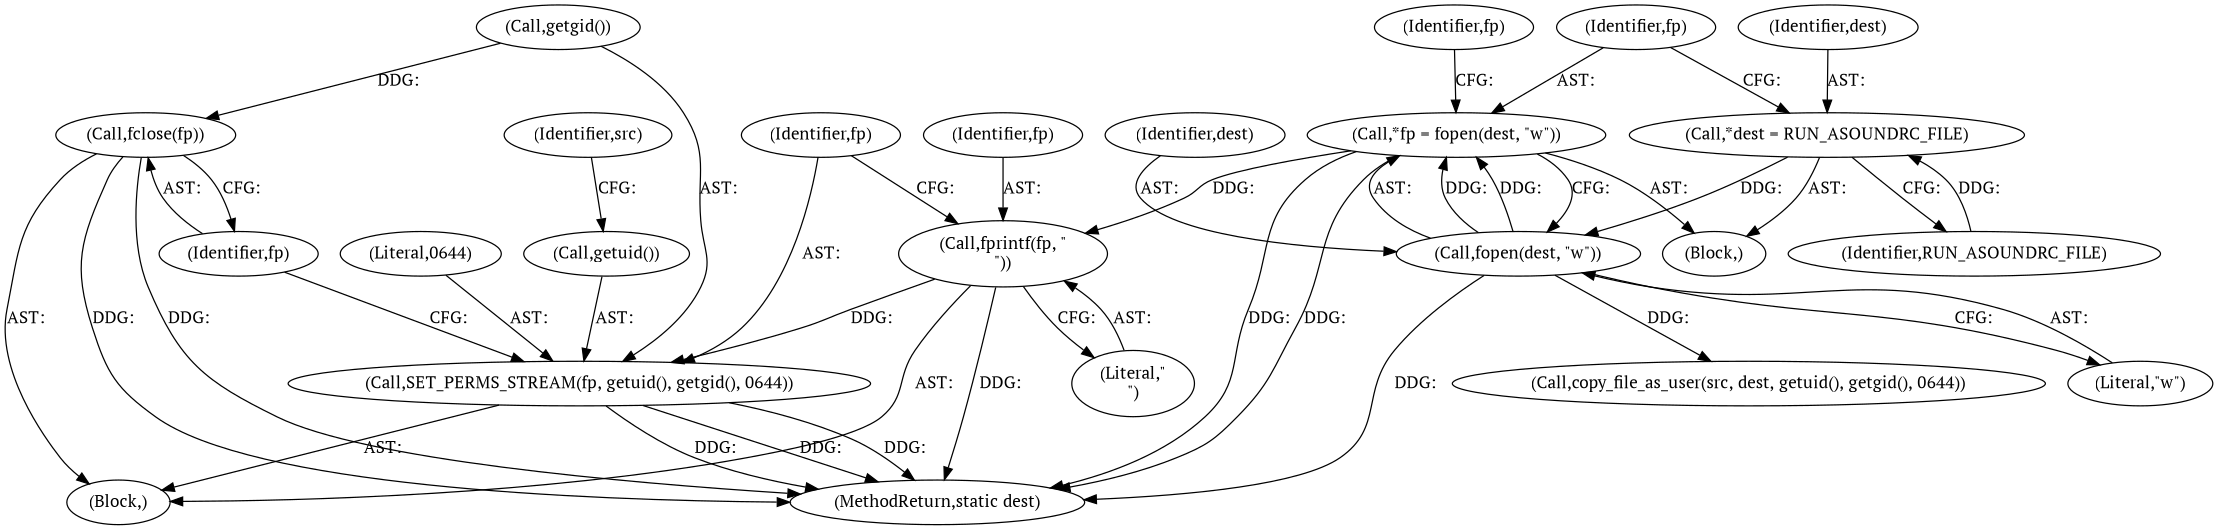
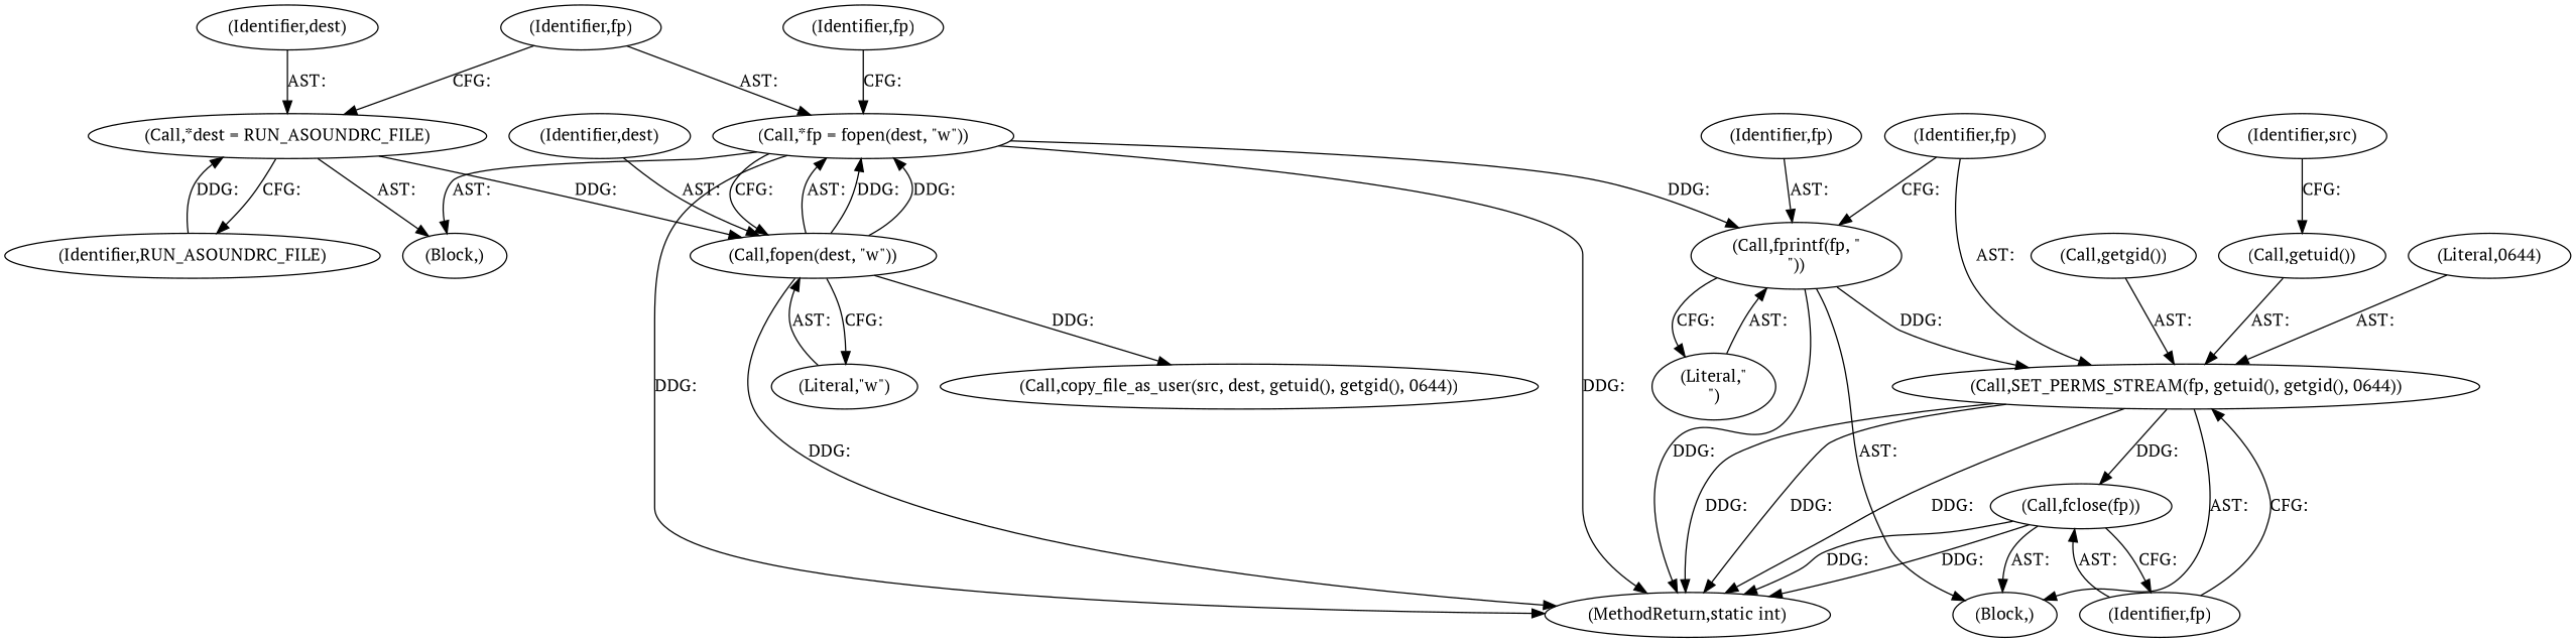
  digraph {
    fontname="PT Serif"
    node [fontname="PT Serif"]
    edge [fontname="PT Serif"]
    n1 [label="(Call,SET_PERMS_STREAM(fp, getuid(), getgid(), 0644))"]
    n2 [label="(Call,fclose(fp))"]
    n3 [label="(Block,)"]
-   n4 [label="(MethodReturn,static dest)"]
+   n4 [label="(MethodReturn,static int)"]
    n5 [label="(Identifier,fp)"]
    n6 [label="(Literal,0644)"]
    n7 [label="(Call,fprintf(fp, \"\n\"))"]
    n8 [label="(Literal,\"\n\")"]
    n9 [label="(Call,*fp = fopen(dest, \"w\"))"]
    n10 [label="(Call,fopen(dest, \"w\"))"]
    n11 [label="(Block,)"]
    n12 [label="(Literal,\"w\")"]
    n13 [label="(Call,copy_file_as_user(src, dest, getuid(), getgid(), 0644))"]
    n14 [label="(Call,*dest = RUN_ASOUNDRC_FILE)"]
    n15 [label="(Identifier,RUN_ASOUNDRC_FILE)"]
    n16 [label="(Identifier,dest)"]
    n17 [label="(Identifier,fp)"]
    n18 [label="(Identifier,dest)"]
    n19 [label="(Identifier,src)"]
    n20 [label="(Call,getuid())"]
    n21 [label="(Call,getgid())"]
    n22 [label="(Identifier,fp)"]
    n23 [label="(Identifier,fp)"]
    n24 [label="(Identifier,fp)"]
-   n21 -> n2 [label="DDG: "]
+   n1 -> n2 [label="DDG: "]
    n1 -> n3 [label="AST: "]
    n1 -> n4 [label="DDG: "]
    n1 -> n4 [label="DDG: "]
    n1 -> n4 [label="DDG: "]
    n2 -> n3 [label="AST: "]
    n2 -> n4 [label="DDG: "]
    n2 -> n4 [label="DDG: "]
    n2 -> n5 [label="CFG: "]
    n5 -> n1 [label="CFG: "]
    n5 -> n2 [label="AST: "]
    n6 -> n1 [label="AST: "]
    n7 -> n1 [label="DDG: "]
    n7 -> n3 [label="AST: "]
    n7 -> n4 [label="DDG: "]
    n7 -> n8 [label="CFG: "]
    n8 -> n7 [label="AST: "]
    n9 -> n4 [label="DDG: "]
    n9 -> n4 [label="DDG: "]
    n9 -> n7 [label="DDG: "]
    n9 -> n10 [label="CFG: "]
    n9 -> n11 [label="AST: "]
    n10 -> n4 [label="DDG: "]
    n10 -> n9 [label="AST: "]
    n10 -> n9 [label="DDG: "]
    n10 -> n9 [label="DDG: "]
    n10 -> n12 [label="CFG: "]
    n10 -> n13 [label="DDG: "]
    n12 -> n10 [label="AST: "]
    n14 -> n10 [label="DDG: "]
    n14 -> n11 [label="AST: "]
    n14 -> n15 [label="CFG: "]
    n15 -> n14 [label="DDG: "]
    n16 -> n14 [label="AST: "]
    n17 -> n9 [label="AST: "]
    n17 -> n14 [label="CFG: "]
    n18 -> n10 [label="AST: "]
    n19 -> n20 [label="CFG: "]
    n20 -> n1 [label="AST: "]
    n21 -> n1 [label="AST: "]
    n22 -> n1 [label="AST: "]
    n22 -> n7 [label="CFG: "]
    n23 -> n9 [label="CFG: "]
    n24 -> n7 [label="AST: "]
  }
